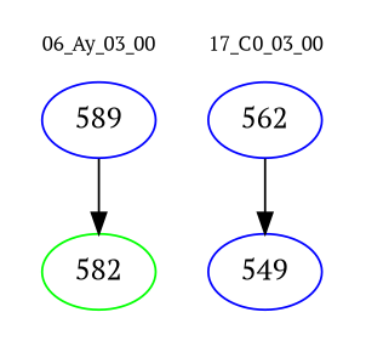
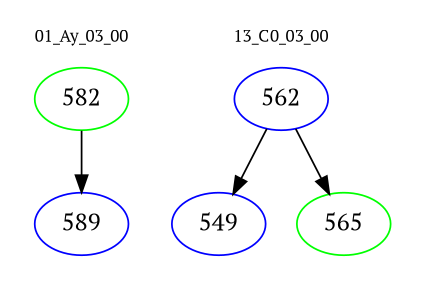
  digraph {
    fontname="PT Serif"
    node [color=blue fontname="PT Serif"]
    edge [color=black fontname="PT Serif"]
    n1 [label=589]
    n2 [color=green label=582]
    n3 [label=562]
    n4 [label=549]
+   n5 [color=green label=565]
    subgraph cluster_1 {
      color=white
      fontsize=10
-     label="06_Ay_03_00"
+     label="01_Ay_03_00"
      n1
      n2
    }
    subgraph cluster_2 {
      color=white
      fontsize=10
-     label="17_C0_03_00"
+     label="13_C0_03_00"
      n3
      n4
+     n5
    }
-   n1 -> n2
+   n2 -> n1
    n3 -> n4
+   n3 -> n5
  }
